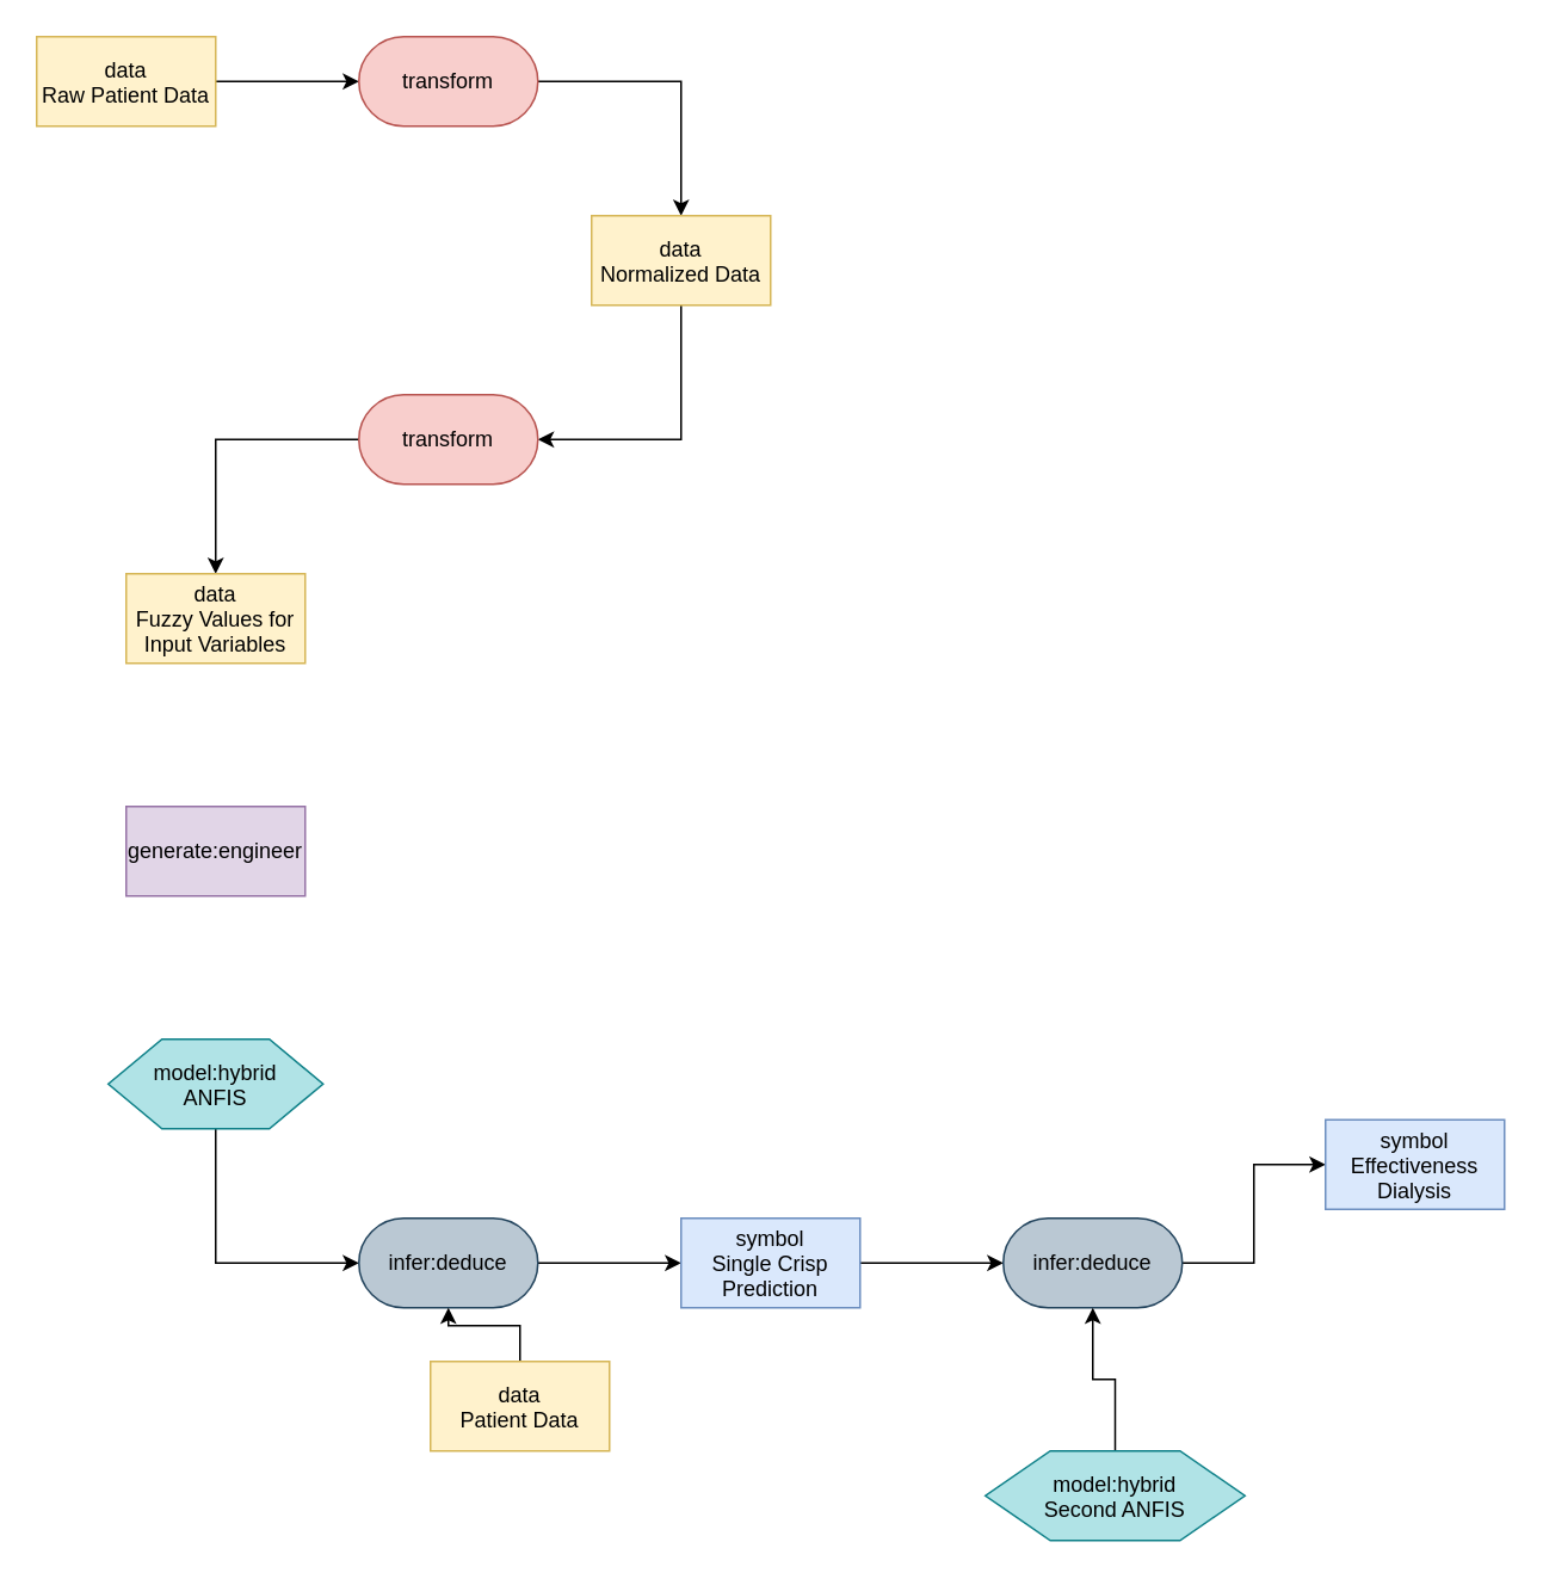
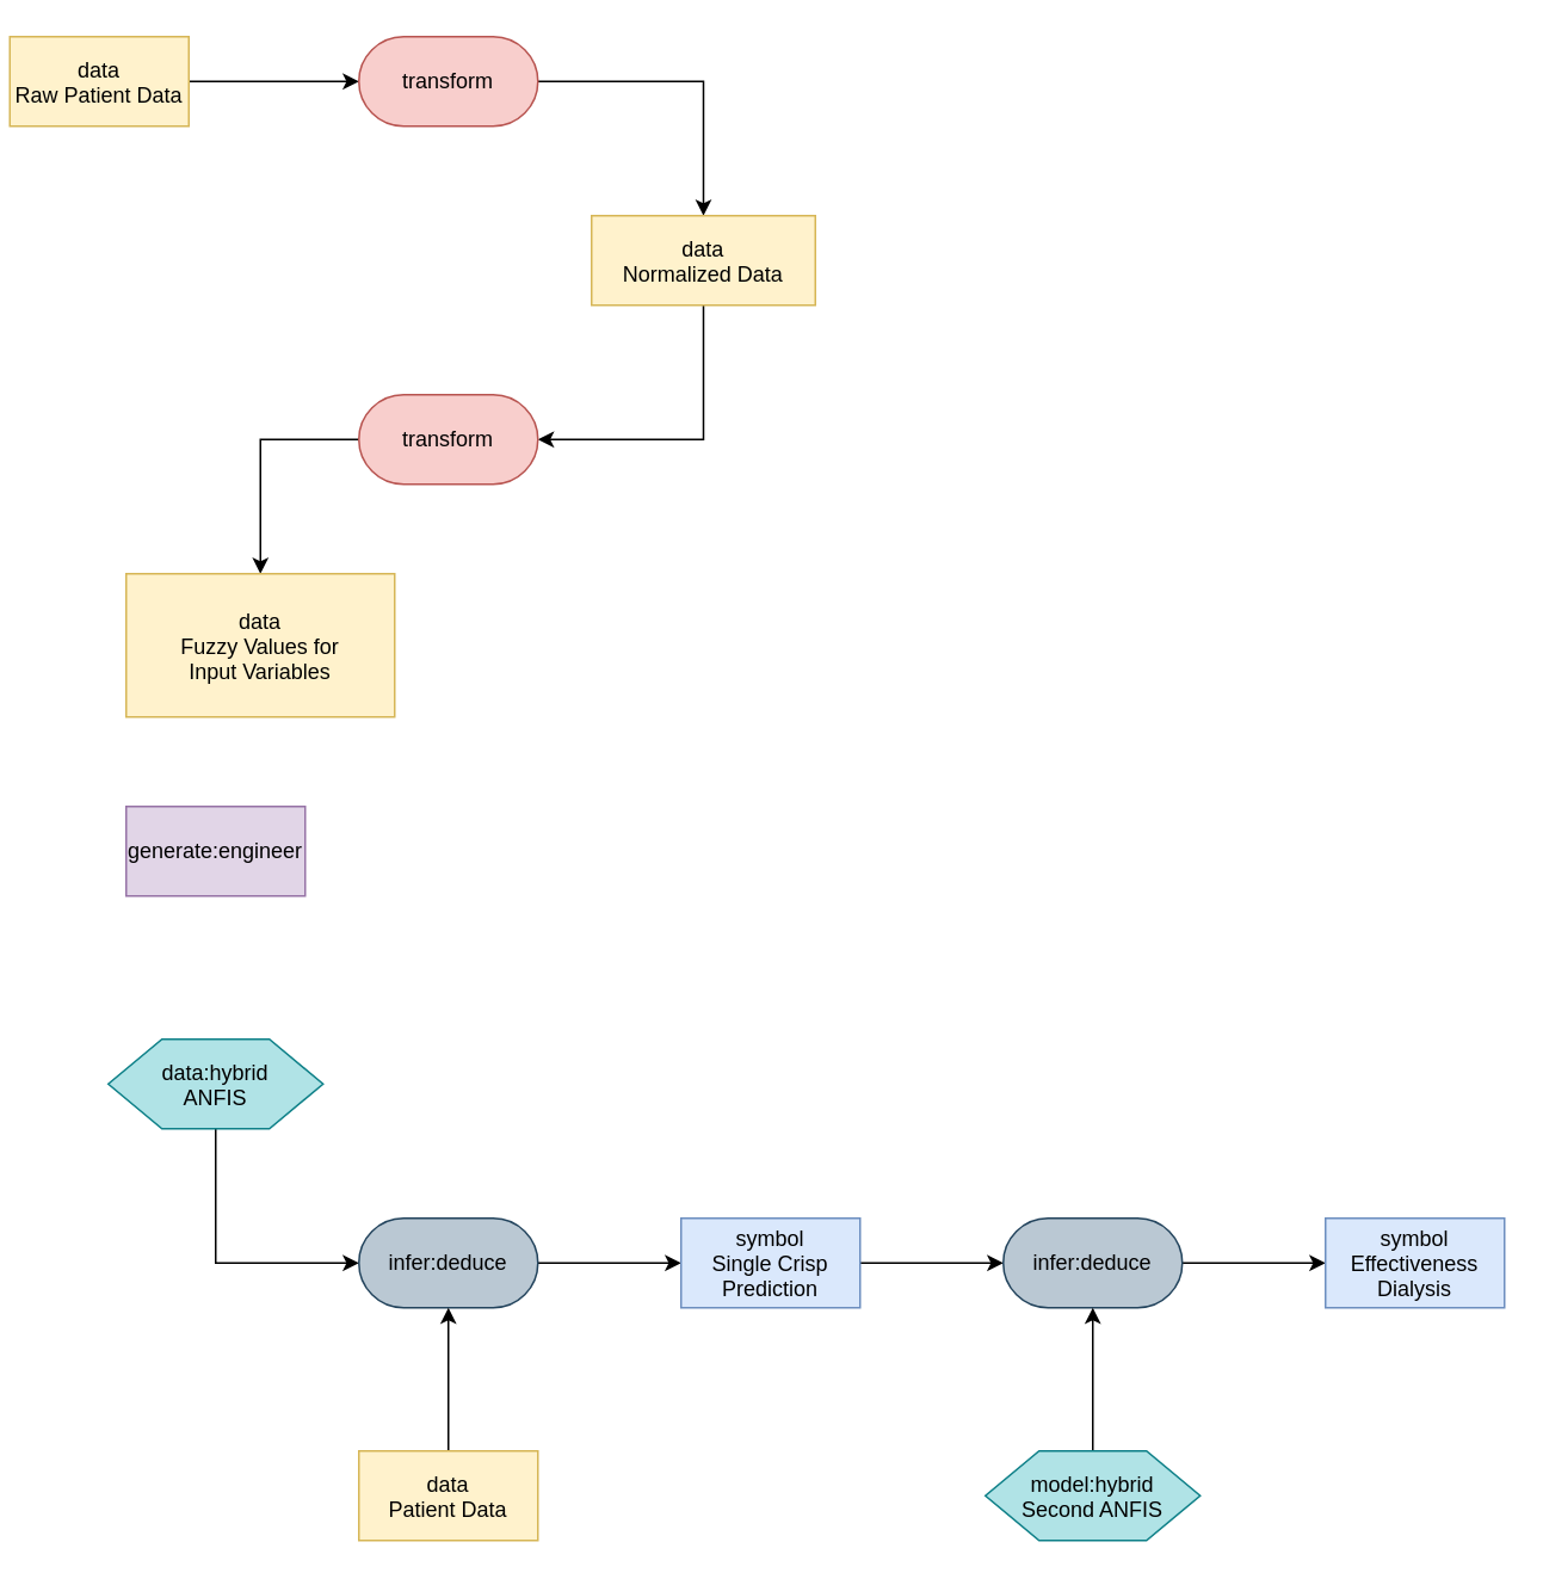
  <mxCell id="0" />
  <mxCell id="1" parent="0" />
  <mxCell id="2" style="edgeStyle=orthogonalEdgeStyle;rounded=0;orthogonalLoop=1;jettySize=auto;html=1;exitX=1;exitY=0.5;exitDx=0;exitDy=0;entryX=0;entryY=0.5;entryDx=0;entryDy=0;" parent="1" source="3" target="5" edge="1"><mxGeometry relative="1" as="geometry" /></mxCell>
- <mxCell id="3" value="data&#10;Raw Patient Data" style="rectangle;fillColor=#fff2cc;strokeColor=#d6b656;" parent="1" name="data" vertex="1"><mxGeometry x="20" y="20" width="100" height="50" as="geometry" /></mxCell>
+ <mxCell id="3" value="data&#10;Raw Patient Data" style="rectangle;fillColor=#fff2cc;strokeColor=#d6b656;" parent="1" name="data" vertex="1"><mxGeometry x="5" y="20" width="100" height="50" as="geometry" /></mxCell>
  <mxCell id="4" style="edgeStyle=orthogonalEdgeStyle;rounded=0;orthogonalLoop=1;jettySize=auto;html=1;exitX=1;exitY=0.5;exitDx=0;exitDy=0;entryX=0.5;entryY=0;entryDx=0;entryDy=0;" parent="1" source="5" target="7" edge="1"><mxGeometry relative="1" as="geometry" /></mxCell>
  <mxCell id="5" value="transform" style="rounded=1;whiteSpace=wrap;html=1;arcSize=50;fillColor=#f8cecc;strokeColor=#b85450;" parent="1" name="transform" vertex="1"><mxGeometry x="200" y="20" width="100" height="50" as="geometry" /></mxCell>
  <mxCell id="6" style="edgeStyle=orthogonalEdgeStyle;rounded=0;orthogonalLoop=1;jettySize=auto;html=1;exitX=0.5;exitY=1;exitDx=0;exitDy=0;entryX=1;entryY=0.5;entryDx=0;entryDy=0;" parent="1" source="7" target="9" edge="1"><mxGeometry relative="1" as="geometry" /></mxCell>
- <mxCell id="7" value="data&#10;Normalized Data" style="rectangle;fillColor=#fff2cc;strokeColor=#d6b656;" parent="1" name="data" vertex="1"><mxGeometry x="330" y="120" width="100" height="50" as="geometry" /></mxCell>
+ <mxCell id="7" value="data&#10;Normalized Data" style="rectangle;fillColor=#fff2cc;strokeColor=#d6b656;" parent="1" name="data" vertex="1"><mxGeometry x="330" y="120" width="125" height="50" as="geometry" /></mxCell>
  <mxCell id="8" style="edgeStyle=orthogonalEdgeStyle;rounded=0;orthogonalLoop=1;jettySize=auto;html=1;exitX=0;exitY=0.5;exitDx=0;exitDy=0;entryX=0.5;entryY=0;entryDx=0;entryDy=0;" parent="1" source="9" target="10" edge="1"><mxGeometry relative="1" as="geometry" /></mxCell>
  <mxCell id="9" value="transform" style="rounded=1;whiteSpace=wrap;html=1;arcSize=50;fillColor=#f8cecc;strokeColor=#b85450;" parent="1" name="transform" vertex="1"><mxGeometry x="200" y="220" width="100" height="50" as="geometry" /></mxCell>
- <mxCell id="10" value="data&#10;Fuzzy Values for&#10;Input Variables" style="rectangle;fillColor=#fff2cc;strokeColor=#d6b656;" parent="1" name="data" vertex="1"><mxGeometry x="70" y="320" width="100" height="50" as="geometry" /></mxCell>
+ <mxCell id="10" value="data&#10;Fuzzy Values for&#10;Input Variables" style="rectangle;fillColor=#fff2cc;strokeColor=#d6b656;" parent="1" name="data" vertex="1"><mxGeometry x="70" y="320" width="150" height="80" as="geometry" /></mxCell>
  <mxCell id="11" value="generate:engineer" style="whiteSpace=wrap;html=1;arcSize=50;fillColor=#e1d5e7;strokeColor=#9673a6;rounded=0;" parent="1" name="generate:engineer" vertex="1"><mxGeometry x="70" y="450" width="100" height="50" as="geometry" /></mxCell>
  <mxCell id="12" style="edgeStyle=orthogonalEdgeStyle;rounded=0;orthogonalLoop=1;jettySize=auto;html=1;exitX=0.5;exitY=1;exitDx=0;exitDy=0;entryX=0;entryY=0.5;entryDx=0;entryDy=0;" parent="1" source="13" target="15" edge="1"><mxGeometry relative="1" as="geometry" /></mxCell>
- <mxCell id="13" value="model:hybrid&#10;ANFIS" style="shape=hexagon;perimeter=hexagonPerimeter2;fillColor=#b0e3e6;strokeColor=#0e8088;" parent="1" name="model" vertex="1"><mxGeometry x="60" y="580" width="120" height="50" as="geometry" /></mxCell>
+ <mxCell id="13" value="data:hybrid&#10;ANFIS" style="shape=hexagon;perimeter=hexagonPerimeter2;fillColor=#b0e3e6;strokeColor=#0e8088;" parent="1" name="model" vertex="1"><mxGeometry x="60" y="580" width="120" height="50" as="geometry" /></mxCell>
  <mxCell id="14" style="edgeStyle=orthogonalEdgeStyle;rounded=0;orthogonalLoop=1;jettySize=auto;html=1;exitX=1;exitY=0.5;exitDx=0;exitDy=0;entryX=0;entryY=0.5;entryDx=0;entryDy=0;" parent="1" source="15" target="19" edge="1"><mxGeometry relative="1" as="geometry" /></mxCell>
  <mxCell id="15" value="infer:deduce" style="rounded=1;whiteSpace=wrap;html=1;arcSize=50;fillColor=#bac8d3;strokeColor=#23445d;" parent="1" name="infer:deduce" vertex="1"><mxGeometry x="200" y="680" width="100" height="50" as="geometry" /></mxCell>
  <mxCell id="16" style="edgeStyle=orthogonalEdgeStyle;rounded=0;orthogonalLoop=1;jettySize=auto;html=1;exitX=0.5;exitY=0;exitDx=0;exitDy=0;entryX=0.5;entryY=1;entryDx=0;entryDy=0;" parent="1" source="17" target="15" edge="1"><mxGeometry relative="1" as="geometry" /></mxCell>
- <mxCell id="17" value="data&#10;Patient Data" style="rectangle;fillColor=#fff2cc;strokeColor=#d6b656;" parent="1" name="data" vertex="1"><mxGeometry x="240" y="760" width="100" height="50" as="geometry" /></mxCell>
+ <mxCell id="17" value="data&#10;Patient Data" style="rectangle;fillColor=#fff2cc;strokeColor=#d6b656;" parent="1" name="data" vertex="1"><mxGeometry x="200" y="810" width="100" height="50" as="geometry" /></mxCell>
  <mxCell id="18" style="edgeStyle=orthogonalEdgeStyle;rounded=0;orthogonalLoop=1;jettySize=auto;html=1;exitX=1;exitY=0.5;exitDx=0;exitDy=0;entryX=0;entryY=0.5;entryDx=0;entryDy=0;" parent="1" source="19" target="21" edge="1"><mxGeometry relative="1" as="geometry" /></mxCell>
  <mxCell id="19" value="symbol&#10;Single Crisp&#10;Prediction" style="rectangle;fillColor=#dae8fc;strokeColor=#6c8ebf;" parent="1" name="symbol" vertex="1"><mxGeometry x="380" y="680" width="100" height="50" as="geometry" /></mxCell>
  <mxCell id="20" style="edgeStyle=orthogonalEdgeStyle;rounded=0;orthogonalLoop=1;jettySize=auto;html=1;exitX=1;exitY=0.5;exitDx=0;exitDy=0;entryX=0;entryY=0.5;entryDx=0;entryDy=0;" parent="1" source="21" target="24" edge="1"><mxGeometry relative="1" as="geometry" /></mxCell>
  <mxCell id="21" value="infer:deduce" style="rounded=1;whiteSpace=wrap;html=1;arcSize=50;fillColor=#bac8d3;strokeColor=#23445d;" parent="1" name="infer:deduce" vertex="1"><mxGeometry x="560" y="680" width="100" height="50" as="geometry" /></mxCell>
  <mxCell id="22" style="edgeStyle=orthogonalEdgeStyle;rounded=0;orthogonalLoop=1;jettySize=auto;html=1;exitX=0.5;exitY=0;exitDx=0;exitDy=0;entryX=0.5;entryY=1;entryDx=0;entryDy=0;" parent="1" source="23" target="21" edge="1"><mxGeometry relative="1" as="geometry" /></mxCell>
- <mxCell id="23" value="model:hybrid&#10;Second ANFIS" style="shape=hexagon;perimeter=hexagonPerimeter2;fillColor=#b0e3e6;strokeColor=#0e8088;" parent="1" name="model" vertex="1"><mxGeometry x="550" y="810" width="145" height="50" as="geometry" /></mxCell>
- <mxCell id="24" value="symbol&#10;Effectiveness&#10;Dialysis" style="rectangle;fillColor=#dae8fc;strokeColor=#6c8ebf;" parent="1" name="symbol" vertex="1"><mxGeometry x="740" y="625" width="100" height="50" as="geometry" /></mxCell>
+ <mxCell id="23" value="model:hybrid&#10;Second ANFIS" style="shape=hexagon;perimeter=hexagonPerimeter2;fillColor=#b0e3e6;strokeColor=#0e8088;" parent="1" name="model" vertex="1"><mxGeometry x="550" y="810" width="120" height="50" as="geometry" /></mxCell>
+ <mxCell id="24" value="symbol&#10;Effectiveness&#10;Dialysis" style="rectangle;fillColor=#dae8fc;strokeColor=#6c8ebf;" parent="1" name="symbol" vertex="1"><mxGeometry x="740" y="680" width="100" height="50" as="geometry" /></mxCell>
